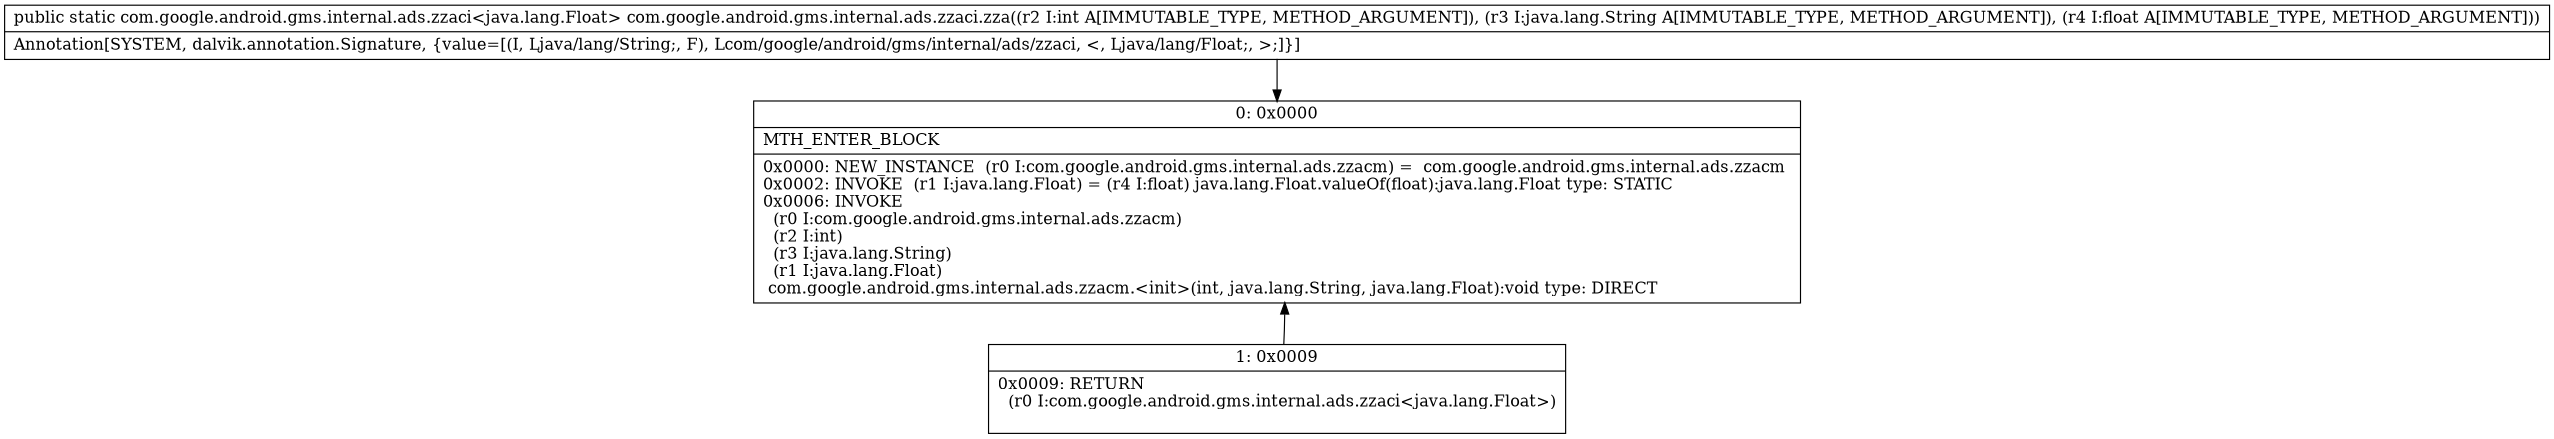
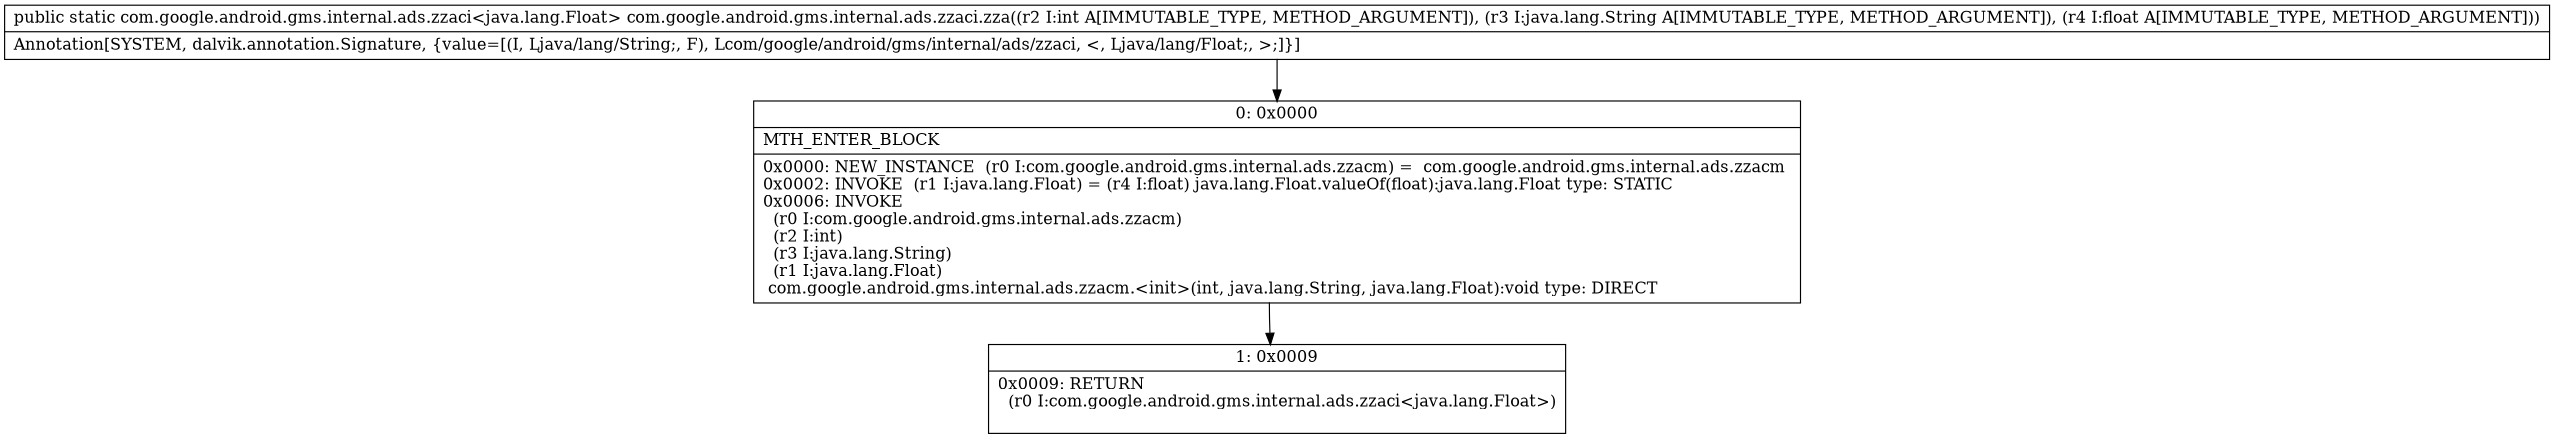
  digraph {
    node [shape=record]
    n1 [label="{0\:\ 0x0000|MTH_ENTER_BLOCK\l|0x0000: NEW_INSTANCE  (r0 I:com.google.android.gms.internal.ads.zzacm) =  com.google.android.gms.internal.ads.zzacm \l0x0002: INVOKE  (r1 I:java.lang.Float) = (r4 I:float) java.lang.Float.valueOf(float):java.lang.Float type: STATIC \l0x0006: INVOKE  \l  (r0 I:com.google.android.gms.internal.ads.zzacm)\l  (r2 I:int)\l  (r3 I:java.lang.String)\l  (r1 I:java.lang.Float)\l com.google.android.gms.internal.ads.zzacm.\<init\>(int, java.lang.String, java.lang.Float):void type: DIRECT \l}"]
    n2 [label="{1\:\ 0x0009|0x0009: RETURN  \l  (r0 I:com.google.android.gms.internal.ads.zzaci\<java.lang.Float\>)\l \l}"]
    n3 [label="{public static com.google.android.gms.internal.ads.zzaci\<java.lang.Float\> com.google.android.gms.internal.ads.zzaci.zza((r2 I:int A[IMMUTABLE_TYPE, METHOD_ARGUMENT]), (r3 I:java.lang.String A[IMMUTABLE_TYPE, METHOD_ARGUMENT]), (r4 I:float A[IMMUTABLE_TYPE, METHOD_ARGUMENT]))  | Annotation[SYSTEM, dalvik.annotation.Signature, \{value=[(I, Ljava\/lang\/String;, F), Lcom\/google\/android\/gms\/internal\/ads\/zzaci, \<, Ljava\/lang\/Float;, \>;]\}]\l}"]
-   n2 -> n1
+   n1 -> n2
    n3 -> n1
  }
